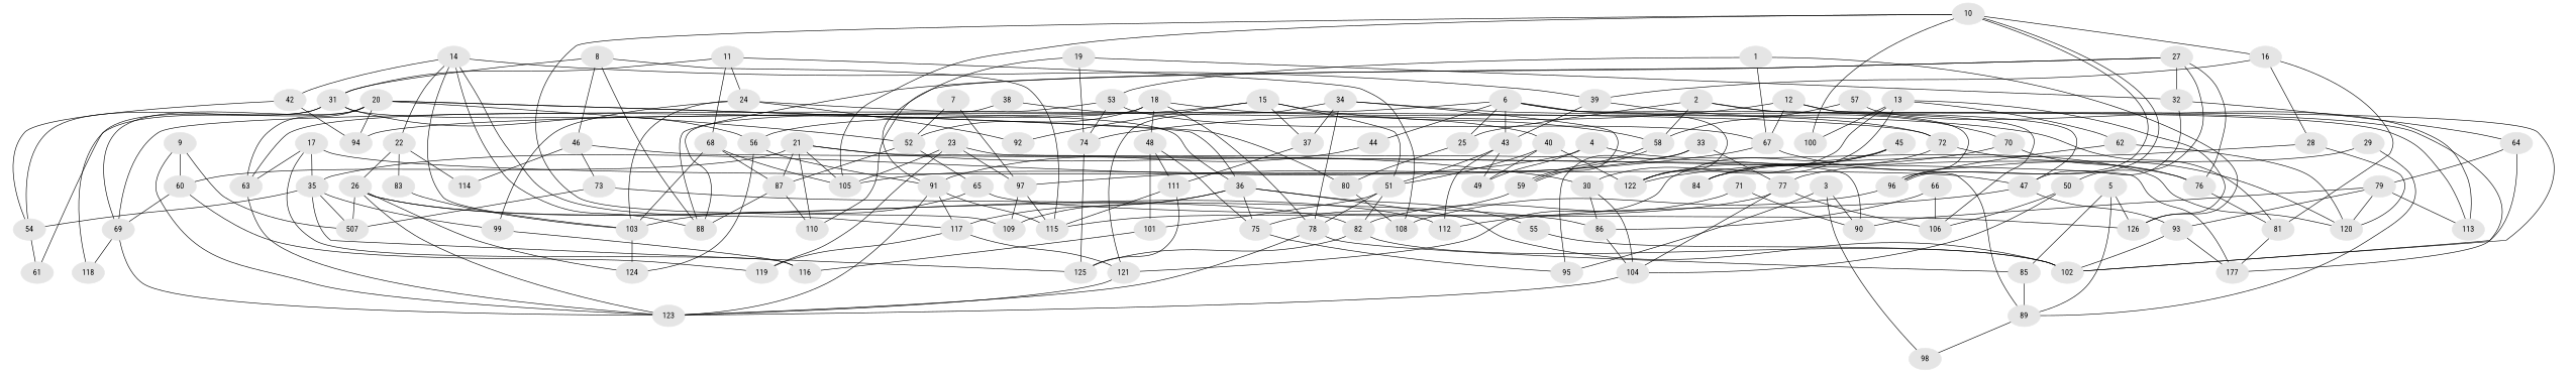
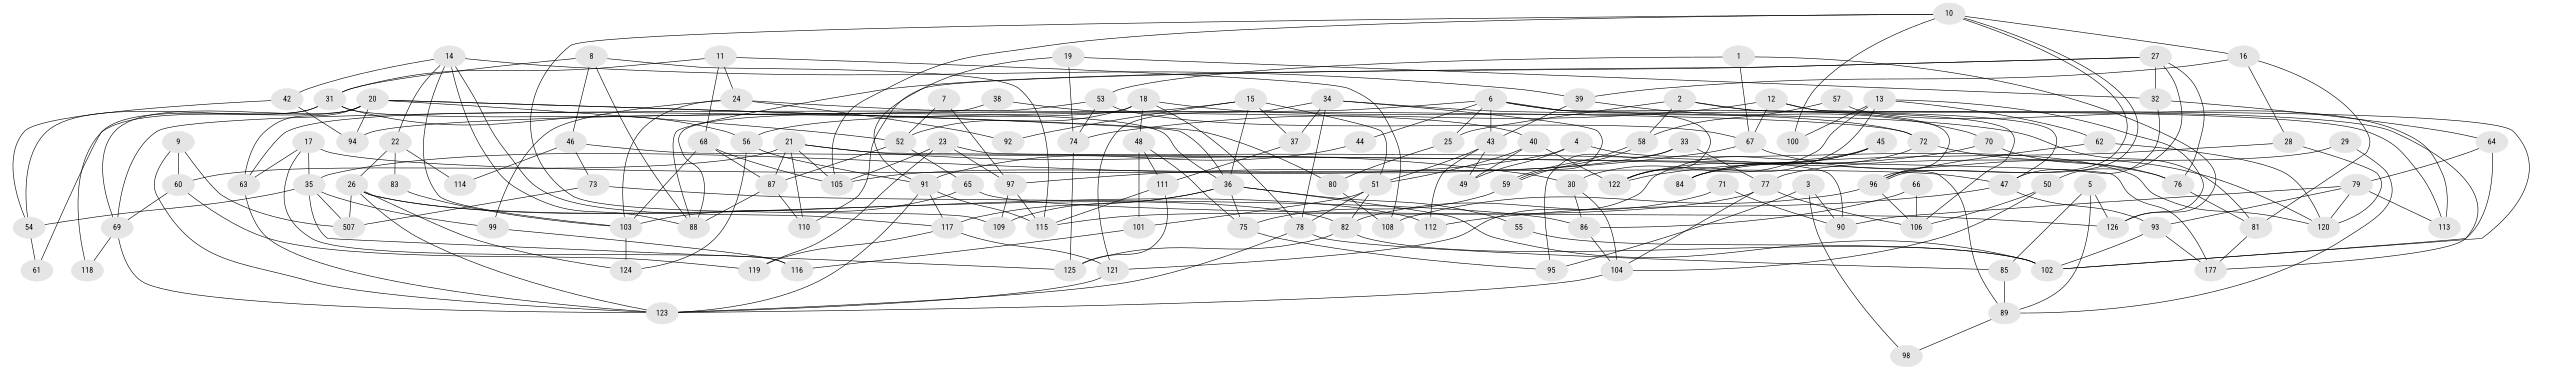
  graph {
    fontname="Roboto Condensed"
    node [color=gray90 fontname="Roboto Condensed" style=filled]
    edge [fontname="Roboto Condensed"]
    1
    53
    67
    126
    74
    69
    97
    76
    2
    25
    58
    106
    n13 [label=177]
    80
    59
    3
    90
    95
    98
    4
    35
    49
    120
    n24 [label=507]
    99
    54
    125
    5
    85
    89
    6
    43
    44
    94
    96
    113
    122
    51
    112
    91
    108
    7
    52
    87
    65
    115
    109
    8
    31
    46
    88
    56
    36
    118
    114
    73
    9
    60
    123
    119
    10
    16
    100
    105
    39
    28
    81
    11
    24
    68
    103
    92
    72
    12
    47
    102
    93
    13
    30
    62
    86
    104
    14
    22
    42
    117
    26
    83
    70
    124
    121
    15
    37
    111
    78
    82
    101
    84
    17
    63
    116
    18
    48
    75
    19
    32
    64
    20
    61
    55
    21
    110
    23
    27
    50
    29
    77
    79
    33
    34
    38
    40
    45
    57
    66
    71
    1 -- 53
    1 -- 67
    1 -- 126
    53 -- 67
    53 -- 74
    53 -- 69
    67 -- 97
    67 -- 76
    74 -- 125
    69 -- 118
    69 -- 123
    97 -- 115
    97 -- 109
    76 -- 81
    2 -- 25
    2 -- 58
    2 -- 106
    2 -- n13
    25 -- 80
    58 -- 59
    58 -- 59
    80 -- 108
    59 -- 75
    3 -- 90
    3 -- 95
    3 -- 98
    4 -- 35
    4 -- 49
    4 -- 120
    35 -- n24
    35 -- 99
    35 -- 54
    35 -- 125
    99 -- 116
    54 -- 61
    5 -- 126
    5 -- 85
    5 -- 89
    85 -- 89
    89 -- 98
    6 -- 25
    6 -- 43
    6 -- 44
    6 -- 94
    6 -- 96
    6 -- 113
    6 -- 122
    43 -- 49
    43 -- 51
    43 -- 112
    44 -- 91
+   96 -- 106
    96 -- 108
    51 -- 78
    51 -- 82
    51 -- 101
    91 -- 115
    91 -- 123
    91 -- 117
    7 -- 97
    7 -- 52
    52 -- 87
    52 -- 65
    87 -- 88
    87 -- 110
    65 -- 126
    65 -- 103
    8 -- 115
    8 -- 31
    8 -- 46
    8 -- 88
    31 -- 54
    31 -- 56
    31 -- 36
    31 -- 118
    46 -- n13
    46 -- 114
    46 -- 73
    56 -- 91
    56 -- 124
    36 -- 109
    36 -- 102
    36 -- 117
    36 -- 75
    36 -- 55
    73 -- n24
    73 -- 86
    9 -- n24
    9 -- 60
    9 -- 123
    60 -- 69
    60 -- 119
    10 -- 96
    10 -- 96
    10 -- 109
    10 -- 16
    10 -- 100
    10 -- 105
    16 -- 39
    16 -- 28
    16 -- 81
    39 -- 43
    39 -- 70
    28 -- 120
    28 -- 84
    81 -- n13
    11 -- 108
    11 -- 31
    11 -- 24
    11 -- 68
    24 -- 99
    24 -- 103
    24 -- 92
    24 -- 72
    68 -- 87
    68 -- 105
    68 -- 103
    103 -- 124
    72 -- 120
    72 -- 84
    12 -- 67
    12 -- 74
    12 -- 47
    12 -- 102
    47 -- 112
    47 -- 93
    93 -- n13
    93 -- 102
    13 -- 126
    13 -- 122
    13 -- 100
    13 -- 30
    13 -- 62
    30 -- 86
    30 -- 104
    62 -- 120
    62 -- 96
    86 -- 104
    104 -- 123
    14 -- 88
    14 -- 39
    14 -- 103
    14 -- 22
    14 -- 42
    14 -- 117
    22 -- 114
    22 -- 26
    22 -- 83
    42 -- 54
    42 -- 94
    117 -- 119
    117 -- 121
    26 -- n24
    26 -- 112
    26 -- 123
    26 -- 124
    26 -- 82
    83 -- 103
    70 -- 76
    70 -- 122
    121 -- 123
-   15 -- 58
+   15 -- 36
    15 -- 51
    15 -- 56
    15 -- 92
    15 -- 37
    37 -- 111
    111 -- 125
    111 -- 115
    78 -- 85
    78 -- 123
    82 -- 125
    82 -- 102
    101 -- 116
    17 -- 35
    17 -- 47
    17 -- 63
    17 -- 116
    63 -- 123
    18 -- 52
    18 -- 81
    18 -- 78
    18 -- 63
    18 -- 48
    48 -- 111
    48 -- 101
    48 -- 75
    75 -- 95
    19 -- 74
    19 -- 91
    19 -- 32
    32 -- 47
    32 -- 64
    64 -- 102
    64 -- 79
    20 -- 69
    20 -- 80
    20 -- 94
    20 -- 52
    20 -- 36
    20 -- 63
    20 -- 61
    55 -- 102
    21 -- 89
    21 -- 87
    21 -- 60
    21 -- 105
    21 -- 30
    21 -- 110
    23 -- 97
    23 -- 90
    23 -- 119
    23 -- 105
    27 -- 76
    27 -- 88
    27 -- 32
    27 -- 110
    27 -- 50
    50 -- 106
    50 -- 104
    29 -- 89
    29 -- 77
    77 -- 106
    77 -- 115
    77 -- 104
    79 -- 90
    79 -- 120
    79 -- 113
    79 -- 93
    33 -- 95
    33 -- 105
    33 -- 77
    34 -- 59
    34 -- 72
    34 -- 121
    34 -- 37
    34 -- 78
    38 -- 88
    38 -- 40
    40 -- 49
    40 -- 122
    40 -- 51
    45 -- 122
    45 -- 121
    45 -- 84
    57 -- 58
    57 -- 113
    66 -- 106
    66 -- 86
    71 -- 90
    71 -- 82
  }
